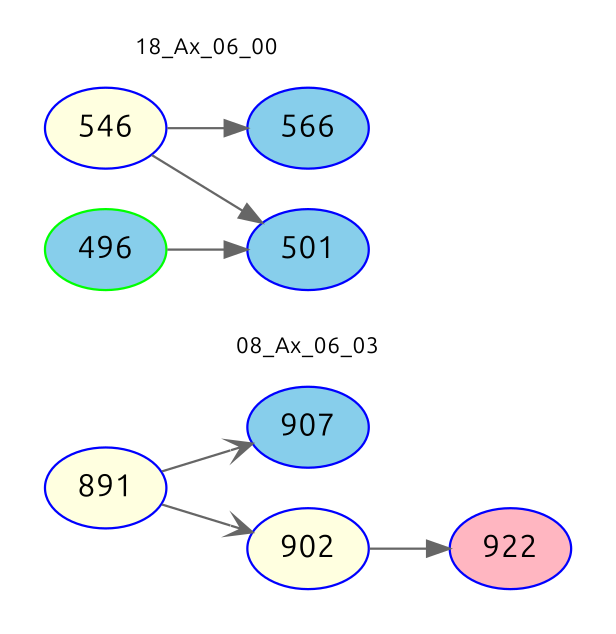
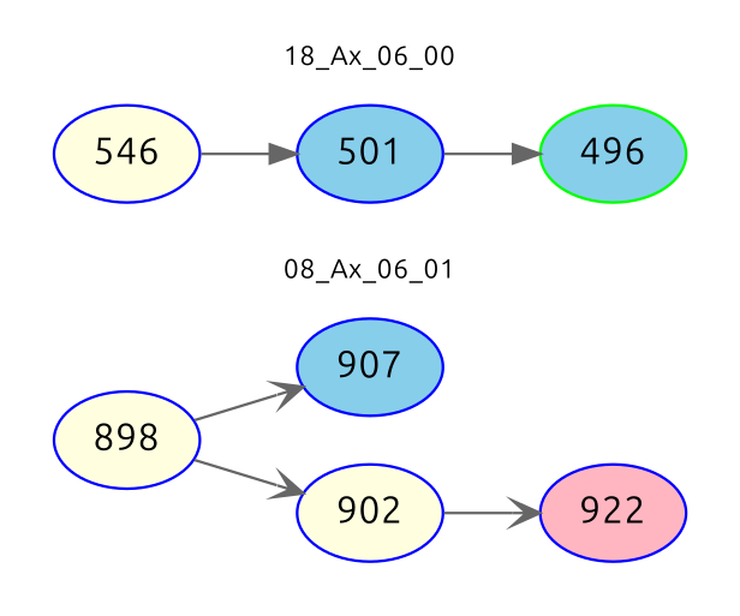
  digraph {
    fontname=Ubuntu
    rankdir=LR
    node [color=blue fillcolor=skyblue fontname=Ubuntu style=filled]
    edge [arrowhead=vee color=gray40 fontname=Ubuntu]
-   n1 [fillcolor=lightyellow label=891]
+   n1 [fillcolor=lightyellow label=898]
    n2 [fillcolor=lightyellow label=902]
    n3 [label=907]
    n4 [fillcolor=lightpink label=922]
    n5 [fillcolor=lightyellow label=546]
    n6 [label=501]
-   n7 [label=566]
    n8 [color=green label=496]
    subgraph cluster_1 {
      color=white
      fontsize=10
-     label="08_Ax_06_03"
+     label="08_Ax_06_01"
      n1
      n2
      n3
      n4
    }
    subgraph cluster_2 {
      color=white
      fontsize=10
      label="18_Ax_06_00"
      n5
      n6
-     n7
      n8
    }
    n1 -> n2
    n1 -> n3
-   n2 -> n4 [arrowhead=normal]
+   n2 -> n4
    n5 -> n6 [arrowhead=normal]
-   n5 -> n7 [arrowhead=normal]
-   n8 -> n6 [arrowhead=normal]
+   n6 -> n8 [arrowhead=normal]
  }
